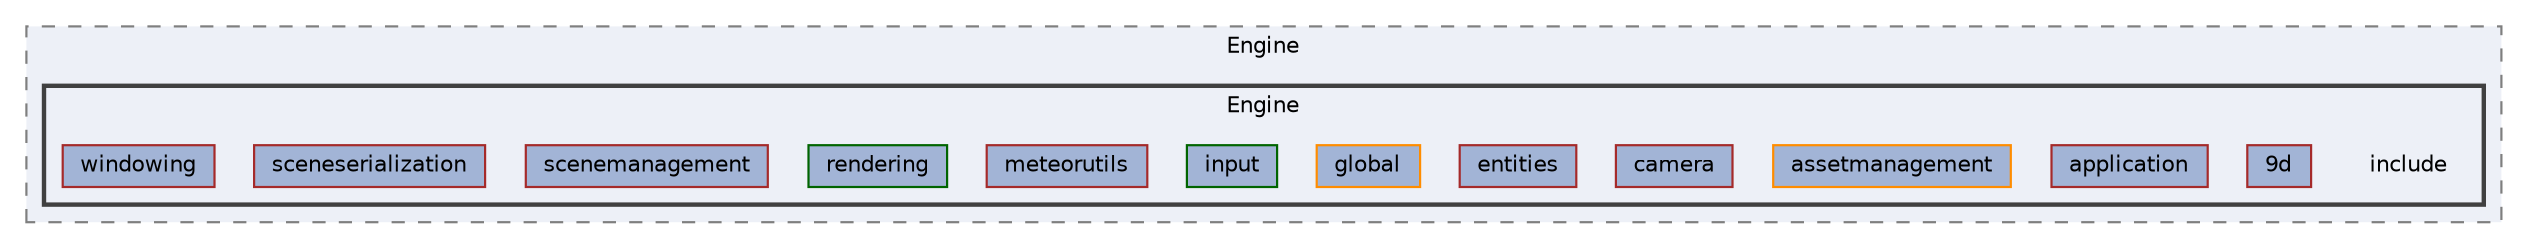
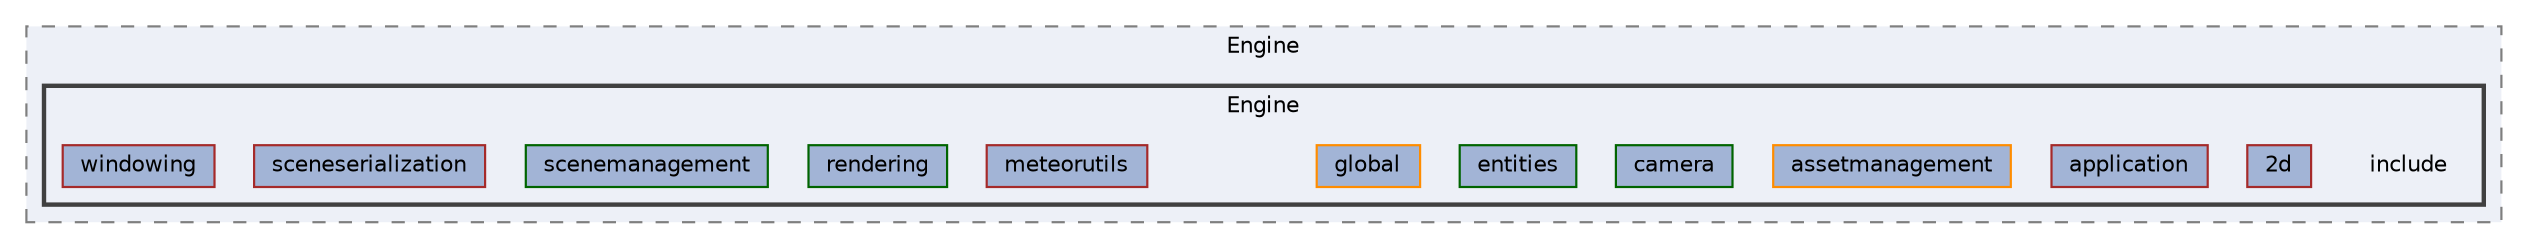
  digraph {
    compound=true
    node [fontname=Helvetica fontsize=10 shape=box color=brown fillcolor="#a2b4d6" style=filled]
    n1 [height=0.2 label=include shape=plaintext width=0.4 color=darkorange fillcolor="" style=""]
-   n2 [height=0.2 label="9d" width=0.4]
+   n2 [height=0.2 label="2d" width=0.4]
    n3 [height=0.2 label=application width=0.4]
    n4 [color=darkorange height=0.2 label=assetmanagement width=0.4]
-   n5 [height=0.2 label=camera width=0.4]
-   n6 [height=0.2 label=entities width=0.4]
+   n5 [color=darkgreen height=0.2 label=camera width=0.4]
+   n6 [color=darkgreen height=0.2 label=entities width=0.4]
    n7 [color=darkorange height=0.2 label=global width=0.4]
-   n8 [color=darkgreen height=0.2 label=input width=0.4]
    n9 [height=0.2 label=meteorutils width=0.4]
    n10 [color=darkgreen height=0.2 label=rendering width=0.4]
-   n11 [height=0.2 label=scenemanagement width=0.4]
+   n11 [color=darkgreen height=0.2 label=scenemanagement width=0.4]
    n12 [height=0.2 label=sceneserialization width=0.4]
    n13 [height=0.2 label=windowing width=0.4]
    subgraph cluster_1 {
      bgcolor="#edf0f7"
      fontname=Helvetica
      fontsize=10
      label=Engine
      pencolor=grey50
      style="filled,dashed"
      subgraph cluster_2 {
        bgcolor="#edf0f7"
        fontname=Helvetica
        fontsize=10
        pencolor=grey25
        style="filled,bold"
        n1
        n2
        n3
        n4
        n5
        n6
        n7
-       n8
        n9
        n10
        n11
        n12
        n13
      }
    }
  }
